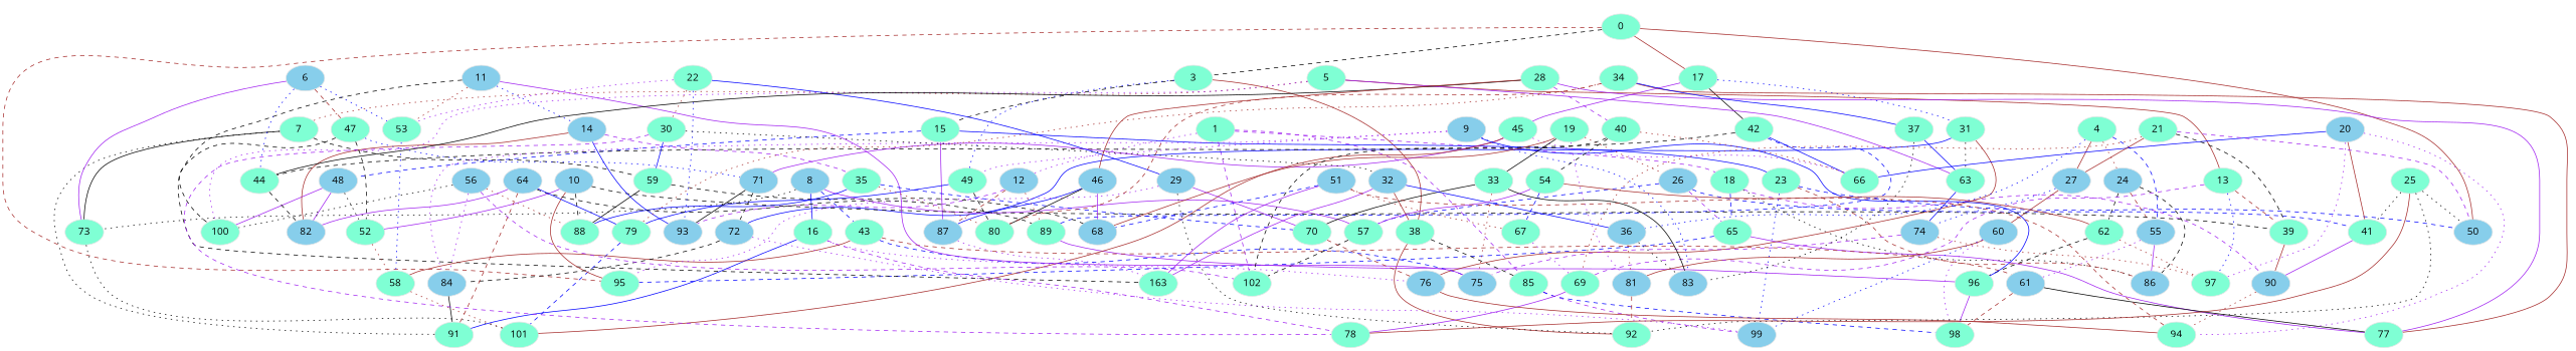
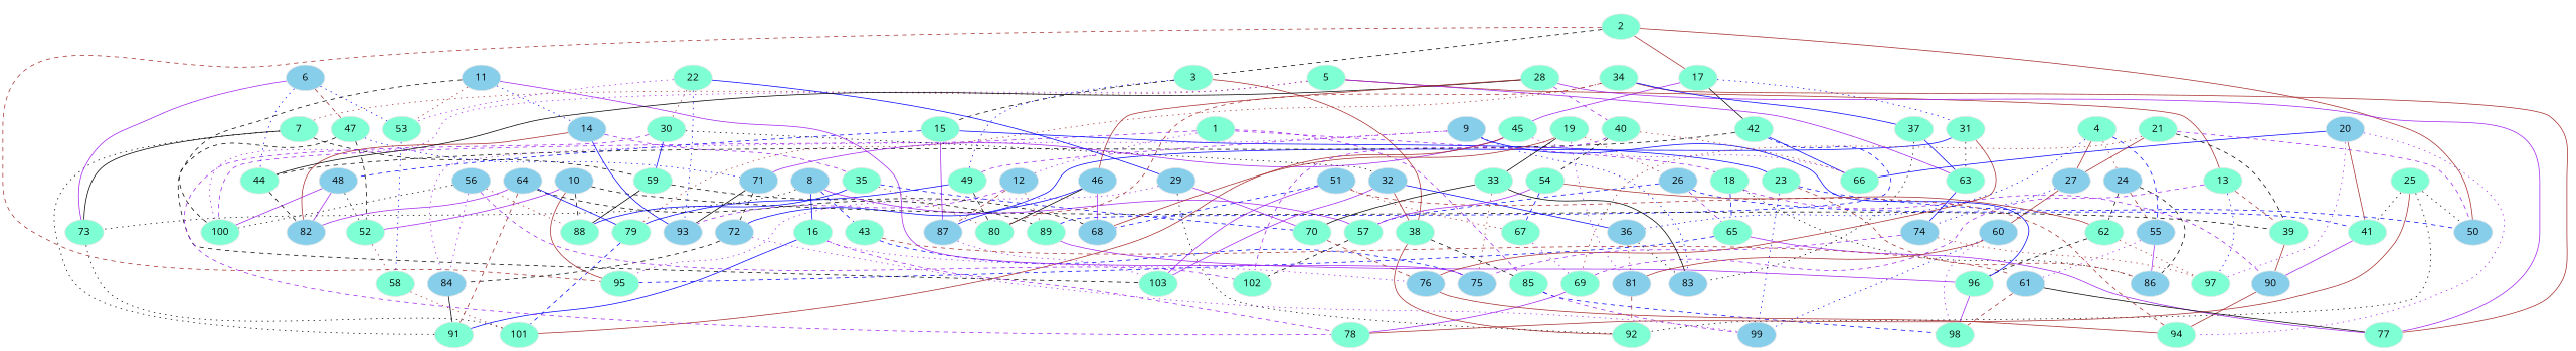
  graph {
    fontname="Open Sans"
    node [color=gray90 fillcolor=aquamarine fontname="Open Sans" style=filled]
    edge [color=purple fontname="Open Sans" style=solid]
    12 [fillcolor=skyblue]
    1
    18
    85
    102
    87 [fillcolor=skyblue]
    89
    93 [fillcolor=skyblue]
    65
    86 [fillcolor=skyblue]
    90 [fillcolor=skyblue]
    99 [fillcolor=skyblue]
    98
-   2 [label=0]
+   2
    3
    17
    50 [fillcolor=skyblue]
    95
    15
    38
    49
    31
    42
    45
    23
    48 [fillcolor=skyblue]
    92
    79
    80
    24 [fillcolor=skyblue]
    4
    27 [fillcolor=skyblue]
    36 [fillcolor=skyblue]
    55 [fillcolor=skyblue]
    62
    60 [fillcolor=skyblue]
    74 [fillcolor=skyblue]
    83 [fillcolor=skyblue]
    81 [fillcolor=skyblue]
    61 [fillcolor=skyblue]
    5
    7
    13
    63
    100
    73
    59
    91
    39
    69
    97
    6 [fillcolor=skyblue]
    44
    47
    53
    82 [fillcolor=skyblue]
    52
-   103 [label=163]
+   103
    71 [fillcolor=skyblue]
    58
    101
    88
    68 [fillcolor=skyblue]
    8 [fillcolor=skyblue]
    16
    43
    57
    76 [fillcolor=skyblue]
    78
    75 [fillcolor=skyblue]
    9 [fillcolor=skyblue]
    84 [fillcolor=skyblue]
    96
    10 [fillcolor=skyblue]
    11 [fillcolor=skyblue]
    14 [fillcolor=skyblue]
    35
    70
    94
    72 [fillcolor=skyblue]
    66
    77
    26 [fillcolor=skyblue]
    19
    33
    41
    20 [fillcolor=skyblue]
    21
    22
    29 [fillcolor=skyblue]
    30
    32 [fillcolor=skyblue]
    25
    28
    40
    46 [fillcolor=skyblue]
    54
    34
    37
    67
    51 [fillcolor=skyblue]
    56 [fillcolor=skyblue]
    64 [fillcolor=skyblue]
    12 -- 87 [color=brown style=dashed]
    12 -- 89 [color=brown style=dotted]
    12 -- 93 [style=dashed]
    1 -- 12 [style=dotted]
    1 -- 18 [style=dashed]
    1 -- 85 [style=dashed]
-   1 -- 102 [style=dashed]
+   1 -- 100 [style=dashed]
    18 -- 65 [color=blue style=dashed]
    18 -- 86 [color=black style=dotted]
    18 -- 90 [style=dashed]
    85 -- 99 [style=dashed]
    85 -- 98 [color=blue style=dashed]
    87 -- 103 [style=dotted]
    89 -- 96
    65 -- 95 [color=blue style=dashed]
    65 -- 77
-   90 -- 94 [color=brown style=dotted]
+   90 -- 94 [color=brown]
    2 -- 3 [color=black style=dashed]
    2 -- 17 [color=brown]
    2 -- 50 [color=brown]
    2 -- 95 [color=brown style=dashed]
    3 -- 15 [color=black style=dashed]
    3 -- 38 [color=brown]
    3 -- 49 [color=blue style=dotted]
    17 -- 31 [color=blue style=dotted]
    17 -- 42 [color=black]
    17 -- 45
    15 -- 87
    15 -- 23 [color=blue]
    15 -- 48 [color=blue style=dashed]
    38 -- 85 [color=black style=dashed]
    38 -- 92 [color=brown]
    49 -- 79 [color=blue]
    49 -- 80 [color=black style=dashed]
    31 -- 63 [color=black style=dotted]
    31 -- 76 [color=brown]
    31 -- 72 [color=blue]
    42 -- 89 [color=blue style=dashed]
    42 -- 44 [color=black style=dashed]
    42 -- 66 [color=blue]
    45 -- 71
    45 -- 101 [color=brown]
    45 -- 66 [style=dotted]
    23 -- 86 [color=brown style=dashed]
    23 -- 99 [color=blue style=dotted]
    23 -- 50 [color=blue style=dashed]
    48 -- 100
    48 -- 82
    48 -- 52 [color=black style=dotted]
    79 -- 101 [color=blue style=dashed]
    24 -- 86 [color=black style=dashed]
    24 -- 55 [color=brown style=dashed]
    24 -- 62 [color=black style=dashed]
    4 -- 24 [color=brown style=dotted]
    4 -- 27 [color=brown]
    4 -- 36 [color=blue style=dotted]
    4 -- 55 [color=blue style=dashed]
    27 -- 60 [color=brown]
    27 -- 74 [color=blue style=dotted]
    36 -- 83 [color=black style=dotted]
    36 -- 81 [color=brown style=dotted]
    55 -- 86
    55 -- 61 [style=dotted]
    62 -- 97 [color=brown style=dotted]
    62 -- 96 [color=black style=dashed]
    60 -- 99 [color=blue style=dotted]
    60 -- 98 [style=dotted]
    60 -- 81 [color=brown]
    74 -- 97 [color=brown style=dotted]
    74 -- 75 [style=dashed]
    81 -- 92 [color=brown style=dashed]
    61 -- 98 [color=brown style=dashed]
    61 -- 77 [color=black]
    5 -- 7 [color=brown style=dotted]
    5 -- 13 [color=brown]
    5 -- 63
    5 -- 100 [style=dotted]
    7 -- 73 [color=black]
    7 -- 59 [color=black style=dashed]
    7 -- 91 [color=black style=dotted]
    13 -- 39 [color=brown style=dashed]
    13 -- 69 [style=dashed]
    13 -- 97 [color=blue style=dotted]
    63 -- 74 [color=blue]
    73 -- 101 [color=black style=dotted]
    59 -- 88 [color=black]
    59 -- 68 [color=black style=dashed]
    39 -- 90 [color=brown]
    69 -- 78
    6 -- 73
    6 -- 44 [color=blue style=dotted]
    6 -- 47 [color=brown style=dashed]
    6 -- 53 [color=blue style=dotted]
    44 -- 82 [color=black style=dashed]
    47 -- 52 [color=black style=dashed]
    47 -- 103 [color=black style=dashed]
    47 -- 71 [color=blue style=dotted]
    53 -- 58 [color=blue style=dotted]
    52 -- 58 [color=brown style=dotted]
    71 -- 93 [color=black]
    71 -- 72 [color=black style=dashed]
    58 -- 101 [color=brown style=dotted]
    8 -- 73 [color=black style=dotted]
    8 -- 16 [color=blue]
    8 -- 43 [color=blue style=dashed]
    8 -- 57
    16 -- 91 [color=blue]
    16 -- 76 [style=dotted]
    16 -- 78 [style=dashed]
    43 -- 61 [color=brown style=dashed]
-   43 -- 58 [color=brown]
    43 -- 75 [color=blue style=dashed]
    57 -- 102 [color=black style=dashed]
    76 -- 94 [color=brown]
-   9 -- 49 [style=dotted]
+   9 -- 49 [style=dashed]
    9 -- 83 [color=blue style=dotted]
    9 -- 84 [style=dotted]
    9 -- 96 [color=blue]
    84 -- 91 [color=black]
    96 -- 98
    10 -- 95 [color=brown]
    10 -- 39 [color=black style=dashed]
    10 -- 52
    10 -- 88 [color=black style=dashed]
    11 -- 100 [color=black style=dashed]
    11 -- 53 [color=brown style=dotted]
    11 -- 75
    11 -- 14 [color=blue style=dotted]
    14 -- 93 [color=blue]
    14 -- 82 [color=brown]
    14 -- 35 [style=dashed]
    35 -- 80 [color=brown style=dotted]
    35 -- 88 [color=blue]
    35 -- 70 [color=blue style=dashed]
    70 -- 76 [color=brown style=dashed]
    72 -- 99 [style=dotted]
    72 -- 84 [color=black style=dashed]
    26 -- 65 [style=dashed]
    26 -- 57 [color=blue style=dashed]
    26 -- 41 [color=blue style=dashed]
    19 -- 81 [style=dotted]
    19 -- 68 [color=brown]
    19 -- 26 [color=brown style=dotted]
    19 -- 33 [color=black]
    33 -- 83 [color=black]
    33 -- 75 [color=brown style=dotted]
    33 -- 70 [color=black]
    41 -- 90
    20 -- 97 [style=dotted]
    20 -- 94 [style=dotted]
    20 -- 66 [color=blue]
    20 -- 41 [color=brown]
    21 -- 50 [style=dashed]
    21 -- 27 [color=brown]
    21 -- 39 [color=black style=dashed]
    21 -- 69 [color=brown style=dotted]
    22 -- 93 [color=blue style=dotted]
    22 -- 53 [style=dotted]
    22 -- 29 [color=blue]
    22 -- 30 [color=brown style=dotted]
    29 -- 95 [style=dotted]
    29 -- 92 [color=black style=dotted]
    29 -- 70
    30 -- 59 [color=blue]
    30 -- 78 [style=dashed]
    30 -- 32 [color=black style=dotted]
    32 -- 38 [color=brown]
    32 -- 36 [color=blue]
    32 -- 103
    25 -- 50 [color=black style=dotted]
    25 -- 92 [color=black style=dotted]
    25 -- 78 [color=brown]
    25 -- 41 [color=black style=dotted]
    28 -- 44 [color=black]
    28 -- 77
    28 -- 40 [style=dashed]
    28 -- 46 [color=brown]
-   40 -- 102 [color=black style=dashed]
+   40 -- 102 [style=dashed]
    40 -- 66 [color=brown style=dotted]
    40 -- 54 [color=black style=dashed]
    46 -- 87 [color=blue]
    46 -- 80 [color=black]
    46 -- 68
    54 -- 62 [color=brown]
    54 -- 57
    54 -- 67 [color=blue style=dashed]
    34 -- 79 [color=brown style=dotted]
    34 -- 80 [color=brown style=dashed]
    34 -- 77 [color=brown]
    34 -- 37 [color=blue]
    37 -- 83 [color=black style=dotted]
    37 -- 63 [color=blue]
    67 -- 69 [style=dotted]
    51 -- 103
    51 -- 68 [color=blue style=dashed]
    51 -- 94 [color=brown style=dashed]
    51 -- 67 [color=brown style=dotted]
    56 -- 102 [style=dashed]
    56 -- 100 [color=black style=dotted]
    56 -- 88 [color=brown style=dotted]
    56 -- 84 [style=dotted]
    64 -- 89 [color=black style=dashed]
    64 -- 79 [color=blue]
    64 -- 91 [color=brown style=dashed]
    64 -- 82
  }
